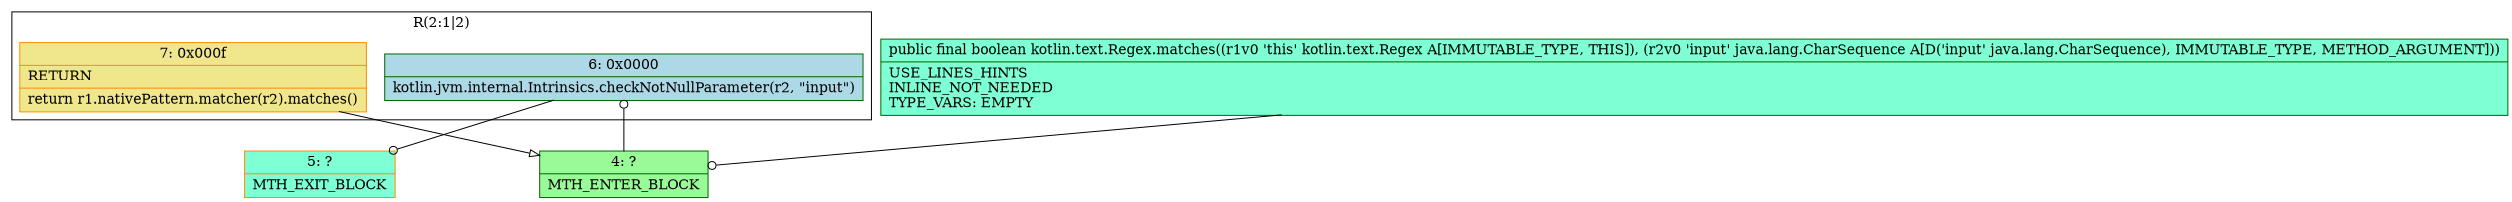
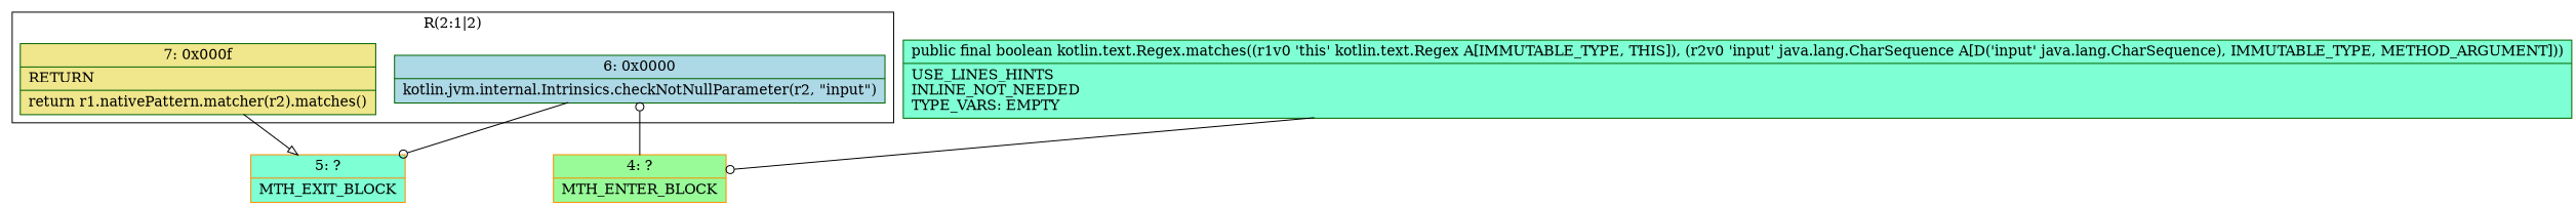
  digraph {
    node [color=darkgreen fillcolor=aquamarine shape=record style=filled]
    edge [arrowhead=odot]
    n1 [fillcolor=lightblue label="{6\:\ 0x0000|kotlin.jvm.internal.Intrinsics.checkNotNullParameter(r2, \"input\")\l}"]
-   n2 [color=darkorange fillcolor=khaki label="{7\:\ 0x000f|RETURN\l|return r1.nativePattern.matcher(r2).matches()\l}"]
+   n2 [fillcolor=khaki label="{7\:\ 0x000f|RETURN\l|return r1.nativePattern.matcher(r2).matches()\l}"]
    n3 [color=darkorange label="{5\:\ ?|MTH_EXIT_BLOCK\l}"]
-   n4 [fillcolor=palegreen label="{4\:\ ?|MTH_ENTER_BLOCK\l}"]
+   n4 [color=darkorange fillcolor=palegreen label="{4\:\ ?|MTH_ENTER_BLOCK\l}"]
    n5 [label="{public final boolean kotlin.text.Regex.matches((r1v0 'this' kotlin.text.Regex A[IMMUTABLE_TYPE, THIS]), (r2v0 'input' java.lang.CharSequence A[D('input' java.lang.CharSequence), IMMUTABLE_TYPE, METHOD_ARGUMENT]))  | USE_LINES_HINTS\lINLINE_NOT_NEEDED\lTYPE_VARS: EMPTY\l}"]
    subgraph cluster_1 {
      label="R(2:1|2)"
      n1
      n2
    }
    n1 -> n3
-   n2 -> n4 [arrowhead=onormal]
+   n2 -> n3 [arrowhead=onormal]
    n4 -> n1
    n5 -> n4
  }
